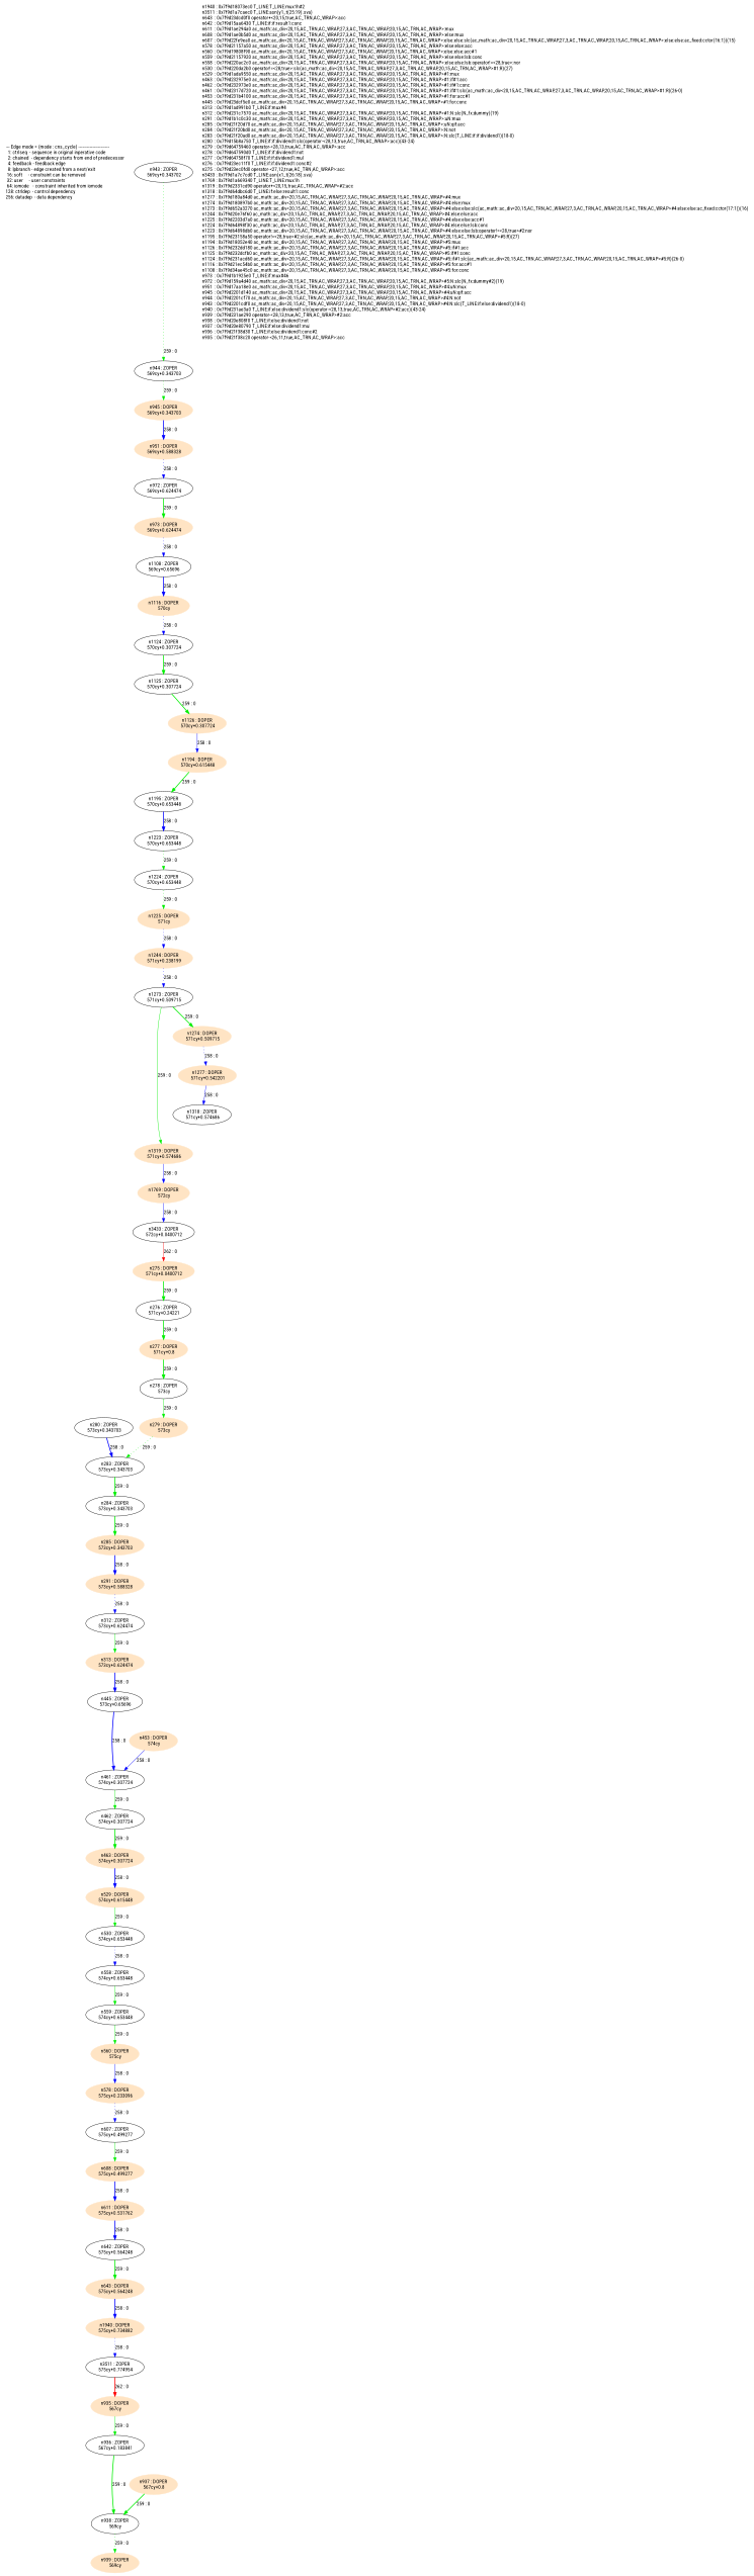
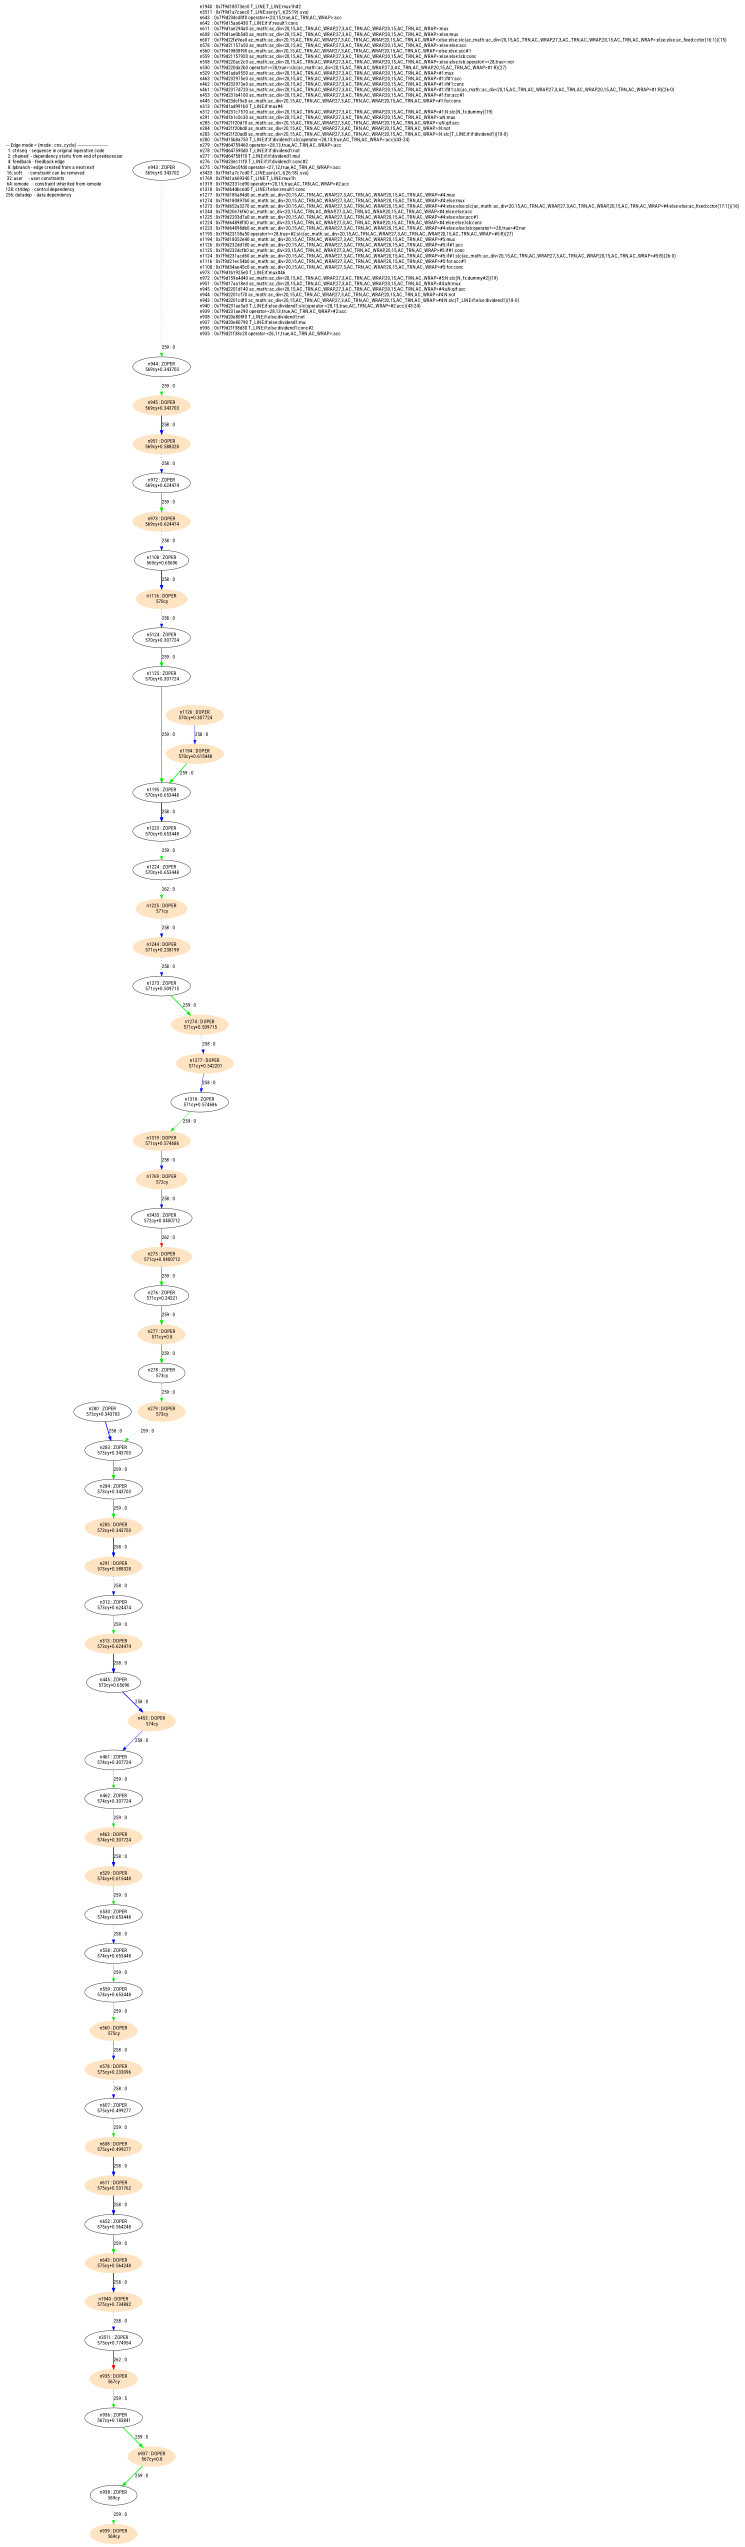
  digraph {
    fontname="Roboto Condensed"
    node [fontname="Roboto Condensed" shape=ellipse]
    edge [color=green2 fontname="Roboto Condensed" style=bold]
    n1 [label="--- Edge mode = (mode : cns_cycle) ----------------------\l  1: ctrlseq  - sequence in original inperative code     \l  2: chained  - dependency starts from end of predecessor\l  4: feedback - feedback edge                            \l  8: lpbranch - edge created from a next/exit            \l 16: soft     - constraint can be removed                \l 32: user     - user constraints                         \l 64: iomode   - constraint inherited from iomode         \l128: ctrldep  - control dependency                       \l256: datadep  - data dependency                          \l" labeljust=left shape=none]
    n2 [color=bisque label="n1940 : DOPER\n 575cy+0.734882\n" style=filled]
    n3 [label="n3511 : ZOPER\n 575cy+0.774954\n"]
    n4 [color=bisque label="n935 : DOPER\n 567cy\n" style=filled]
    n5 [label="n936 : ZOPER\n 567cy+0.183841\n"]
    n6 [color=bisque label="n643 : DOPER\n 575cy+0.564248\n" style=filled]
-   n7 [label="n642 : ZOPER\n 575cy+0.564248\n"]
+   n7 [label="n652 : ZOPER\n 575cy+0.564248\n"]
    n8 [color=bisque label="n611 : DOPER\n 575cy+0.531762\n" style=filled]
    n9 [color=bisque label="n608 : DOPER\n 575cy+0.499277\n" style=filled]
    n10 [label="n607 : ZOPER\n 575cy+0.499277\n"]
    n11 [color=bisque label="n578 : DOPER\n 575cy+0.233096\n" style=filled]
    n12 [color=bisque label="n560 : DOPER\n 575cy\n" style=filled]
    n13 [label="n559 : ZOPER\n 574cy+0.653448\n"]
    n14 [label="n558 : ZOPER\n 574cy+0.653448\n"]
    n15 [label="n530 : ZOPER\n 574cy+0.653448\n"]
    n16 [color=bisque label="n529 : DOPER\n 574cy+0.615448\n" style=filled]
    n17 [color=bisque label="n463 : DOPER\n 574cy+0.307724\n" style=filled]
    n18 [label="n462 : ZOPER\n 574cy+0.307724\n"]
    n19 [label="n461 : ZOPER\n 574cy+0.307724\n"]
    n20 [color=bisque label="n453 : DOPER\n 574cy\n" style=filled]
    n21 [label="n445 : ZOPER\n 573cy+0.65696\n"]
    n22 [color=bisque label="n313 : DOPER\n 573cy+0.624474\n" style=filled]
    n23 [label="n312 : ZOPER\n 573cy+0.624474\n"]
    n24 [color=bisque label="n291 : DOPER\n 573cy+0.588328\n" style=filled]
    n25 [color=bisque label="n285 : DOPER\n 573cy+0.343703\n" style=filled]
    n26 [label="n284 : ZOPER\n 573cy+0.343703\n"]
    n27 [label="n283 : ZOPER\n 573cy+0.343703\n"]
    n28 [label="n280 : ZOPER\n 573cy+0.343703\n"]
    n29 [color=bisque label="n279 : DOPER\n 573cy\n" style=filled]
    n30 [label="n278 : ZOPER\n 573cy\n"]
    n31 [color=bisque label="n277 : DOPER\n 571cy+0.8\n" style=filled]
    n32 [label="n276 : ZOPER\n 571cy+0.24221\n"]
    n33 [color=bisque label="n275 : DOPER\n 571cy+0.0400712\n" style=filled]
    n34 [label="n3433 : ZOPER\n 572cy+0.0400712\n"]
    n35 [color=bisque label="n1769 : DOPER\n 572cy\n" style=filled]
    n36 [color=bisque label="n1319 : DOPER\n 571cy+0.574686\n" style=filled]
    n37 [label="n1318 : ZOPER\n 571cy+0.574686\n"]
    n38 [color=bisque label="n1277 : DOPER\n 571cy+0.542201\n" style=filled]
    n39 [color=bisque label="n1274 : DOPER\n 571cy+0.509715\n" style=filled]
    n40 [label="n1273 : ZOPER\n 571cy+0.509715\n"]
    n41 [color=bisque label="n1244 : DOPER\n 571cy+0.238199\n" style=filled]
    n42 [color=bisque label="n1225 : DOPER\n 571cy\n" style=filled]
    n43 [label="n1224 : ZOPER\n 570cy+0.653448\n"]
    n44 [label="n1223 : ZOPER\n 570cy+0.653448\n"]
    n45 [label="n1195 : ZOPER\n 570cy+0.653448\n"]
    n46 [color=bisque label="n1194 : DOPER\n 570cy+0.615448\n" style=filled]
    n47 [color=bisque label="n1126 : DOPER\n 570cy+0.307724\n" style=filled]
    n48 [label="n1125 : ZOPER\n 570cy+0.307724\n"]
-   n49 [label="n1124 : ZOPER\n 570cy+0.307724\n"]
+   n49 [label="n5124 : ZOPER\n 570cy+0.307724\n"]
    n50 [color=bisque label="n1116 : DOPER\n 570cy\n" style=filled]
    n51 [label="n1108 : ZOPER\n 569cy+0.65696\n"]
    n52 [color=bisque label="n973 : DOPER\n 569cy+0.624474\n" style=filled]
    n53 [label="n972 : ZOPER\n 569cy+0.624474\n"]
    n54 [color=bisque label="n951 : DOPER\n 569cy+0.588328\n" style=filled]
    n55 [color=bisque label="n945 : DOPER\n 569cy+0.343703\n" style=filled]
    n56 [label="n944 : ZOPER\n 569cy+0.343703\n"]
    n57 [label="n943 : ZOPER\n 569cy+0.343702\n"]
    n58 [color=bisque label="n939 : DOPER\n 569cy\n" style=filled]
    n59 [label="n938 : ZOPER\n 569cy\n"]
    n60 [color=bisque label="n937 : DOPER\n 567cy+0.8\n" style=filled]
    n61 [label="n1940 : 0x7f9d18073ec0 T_LINE:T_LINE:mux1h#2\ln3511 : 0x7f9d1a7caec0 T_LINE:asn(y1_t(25:19).sva)\ln643  : 0x7f9d23dcd0f0 operator+<20,15,true,AC_TRN,AC_WRAP>:acc\ln642  : 0x7f9d15aa6430 T_LINE:if:if:result1:conc\ln611  : 0x7f9d1ae294a0 ac_math::ac_div<20,15,AC_TRN,AC_WRAP,27,3,AC_TRN,AC_WRAP,20,15,AC_TRN,AC_WRAP>:mux\ln608  : 0x7f9d1ae0b5d0 ac_math::ac_div<20,15,AC_TRN,AC_WRAP,27,3,AC_TRN,AC_WRAP,20,15,AC_TRN,AC_WRAP>:else:mux\ln607  : 0x7f9d22fe9ea0 ac_math::ac_div<20,15,AC_TRN,AC_WRAP,27,3,AC_TRN,AC_WRAP,20,15,AC_TRN,AC_WRAP>:else:else:slc(ac_math::ac_div<20,15,AC_TRN,AC_WRAP,27,3,AC_TRN,AC_WRAP,20,15,AC_TRN,AC_WRAP>:else:else:ac_fixed:cctor(16:1))(15)\ln578  : 0x7f9d21157a50 ac_math::ac_div<20,15,AC_TRN,AC_WRAP,27,3,AC_TRN,AC_WRAP,20,15,AC_TRN,AC_WRAP>:else:else:acc\ln560  : 0x7f9d19808f90 ac_math::ac_div<20,15,AC_TRN,AC_WRAP,27,3,AC_TRN,AC_WRAP,20,15,AC_TRN,AC_WRAP>:else:else:acc#1\ln559  : 0x7f9d21157920 ac_math::ac_div<20,15,AC_TRN,AC_WRAP,27,3,AC_TRN,AC_WRAP,20,15,AC_TRN,AC_WRAP>:else:else:lsb:conc\ln558  : 0x7f9d220ac2c0 ac_math::ac_div<20,15,AC_TRN,AC_WRAP,27,3,AC_TRN,AC_WRAP,20,15,AC_TRN,AC_WRAP>:else:else:lsb:operator!=<28,true>:nor\ln530  : 0x7f9d220da2b0 operator!=<28,true>:slc(ac_math::ac_div<20,15,AC_TRN,AC_WRAP,27,3,AC_TRN,AC_WRAP,20,15,AC_TRN,AC_WRAP>#1:R)(27)\ln529  : 0x7f9d1ada9550 ac_math::ac_div<20,15,AC_TRN,AC_WRAP,27,3,AC_TRN,AC_WRAP,20,15,AC_TRN,AC_WRAP>#1:mux\ln463  : 0x7f9d232975e0 ac_math::ac_div<20,15,AC_TRN,AC_WRAP,27,3,AC_TRN,AC_WRAP,20,15,AC_TRN,AC_WRAP>#1:if#1:acc\ln462  : 0x7f9d232973e0 ac_math::ac_div<20,15,AC_TRN,AC_WRAP,27,3,AC_TRN,AC_WRAP,20,15,AC_TRN,AC_WRAP>#1:if#1:conc\ln461  : 0x7f9d2317d720 ac_math::ac_div<20,15,AC_TRN,AC_WRAP,27,3,AC_TRN,AC_WRAP,20,15,AC_TRN,AC_WRAP>#1:if#1:slc(ac_math::ac_div<20,15,AC_TRN,AC_WRAP,27,3,AC_TRN,AC_WRAP,20,15,AC_TRN,AC_WRAP>#1:R)(26-0)\ln453  : 0x7f9d231b4100 ac_math::ac_div<20,15,AC_TRN,AC_WRAP,27,3,AC_TRN,AC_WRAP,20,15,AC_TRN,AC_WRAP>#1:for:acc#1\ln445  : 0x7f9d23dcf5e0 ac_math::ac_div<20,15,AC_TRN,AC_WRAP,27,3,AC_TRN,AC_WRAP,20,15,AC_TRN,AC_WRAP>#1:for:conc\ln313  : 0x7f9d1ad991b0 T_LINE:if:mux#4\ln312  : 0x7f9d231c7570 ac_math::ac_div<20,15,AC_TRN,AC_WRAP,27,3,AC_TRN,AC_WRAP,20,15,AC_TRN,AC_WRAP>#1:N:slc(N_fx:dummy)(19)\ln291  : 0x7f9d1b1c0c30 ac_math::ac_div<20,15,AC_TRN,AC_WRAP,27,3,AC_TRN,AC_WRAP,20,15,AC_TRN,AC_WRAP>:uN:mux\ln285  : 0x7f9d21f20d70 ac_math::ac_div<20,15,AC_TRN,AC_WRAP,27,3,AC_TRN,AC_WRAP,20,15,AC_TRN,AC_WRAP>:uN:qif:acc\ln284  : 0x7f9d21f20bd0 ac_math::ac_div<20,15,AC_TRN,AC_WRAP,27,3,AC_TRN,AC_WRAP,20,15,AC_TRN,AC_WRAP>:N:not\ln283  : 0x7f9d21f20ad0 ac_math::ac_div<20,15,AC_TRN,AC_WRAP,27,3,AC_TRN,AC_WRAP,20,15,AC_TRN,AC_WRAP>:N:slc(T_LINE:if:if:dividend1)(18-0)\ln280  : 0x7f9d15b8a750 T_LINE:if:if:dividend1:slc(operator-<28,13,true,AC_TRN,AC_WRAP>:acc)(43-24)\ln279  : 0x7f9d64759460 operator-<28,13,true,AC_TRN,AC_WRAP>:acc\ln278  : 0x7f9d647590d0 T_LINE:if:if:dividend1:not\ln277  : 0x7f9d64758f70 T_LINE:if:if:dividend1:mul\ln276  : 0x7f9d23ec11f0 T_LINE:if:if:dividend1:conc#2\ln275  : 0x7f9d23ec0fd0 operator-<27,12,true,AC_TRN,AC_WRAP>:acc\ln3433 : 0x7f9d1a7c7cd0 T_LINE:asn(x1_t(26:18).sva)\ln1769 : 0x7f9d1a669340 T_LINE:T_LINE:mux1h\ln1319 : 0x7f9d2331cd90 operator+<20,15,true,AC_TRN,AC_WRAP>#2:acc\ln1318 : 0x7f9d64dbc6d0 T_LINE:if:else:result1:conc\ln1277 : 0x7f9d180a84d0 ac_math::ac_div<20,15,AC_TRN,AC_WRAP,27,3,AC_TRN,AC_WRAP,20,15,AC_TRN,AC_WRAP>#4:mux\ln1274 : 0x7f9d180897b0 ac_math::ac_div<20,15,AC_TRN,AC_WRAP,27,3,AC_TRN,AC_WRAP,20,15,AC_TRN,AC_WRAP>#4:else:mux\ln1273 : 0x7f9d652a3270 ac_math::ac_div<20,15,AC_TRN,AC_WRAP,27,3,AC_TRN,AC_WRAP,20,15,AC_TRN,AC_WRAP>#4:else:else:slc(ac_math::ac_div<20,15,AC_TRN,AC_WRAP,27,3,AC_TRN,AC_WRAP,20,15,AC_TRN,AC_WRAP>#4:else:else:ac_fixed:cctor(17:1))(16)\ln1244 : 0x7f9d20e76f60 ac_math::ac_div<20,15,AC_TRN,AC_WRAP,27,3,AC_TRN,AC_WRAP,20,15,AC_TRN,AC_WRAP>#4:else:else:acc\ln1225 : 0x7f9d2203d7a0 ac_math::ac_div<20,15,AC_TRN,AC_WRAP,27,3,AC_TRN,AC_WRAP,20,15,AC_TRN,AC_WRAP>#4:else:else:acc#1\ln1224 : 0x7f9d64898f30 ac_math::ac_div<20,15,AC_TRN,AC_WRAP,27,3,AC_TRN,AC_WRAP,20,15,AC_TRN,AC_WRAP>#4:else:else:lsb:conc\ln1223 : 0x7f9d64898db0 ac_math::ac_div<20,15,AC_TRN,AC_WRAP,27,3,AC_TRN,AC_WRAP,20,15,AC_TRN,AC_WRAP>#4:else:else:lsb:operator!=<28,true>#2:nor\ln1195 : 0x7f9d23158a50 operator!=<28,true>#2:slc(ac_math::ac_div<20,15,AC_TRN,AC_WRAP,27,3,AC_TRN,AC_WRAP,20,15,AC_TRN,AC_WRAP>#5:R)(27)\ln1194 : 0x7f9d18052e40 ac_math::ac_div<20,15,AC_TRN,AC_WRAP,27,3,AC_TRN,AC_WRAP,20,15,AC_TRN,AC_WRAP>#5:mux\ln1126 : 0x7f9d232dd180 ac_math::ac_div<20,15,AC_TRN,AC_WRAP,27,3,AC_TRN,AC_WRAP,20,15,AC_TRN,AC_WRAP>#5:if#1:acc\ln1125 : 0x7f9d232dcfb0 ac_math::ac_div<20,15,AC_TRN,AC_WRAP,27,3,AC_TRN,AC_WRAP,20,15,AC_TRN,AC_WRAP>#5:if#1:conc\ln1124 : 0x7f9d231acd60 ac_math::ac_div<20,15,AC_TRN,AC_WRAP,27,3,AC_TRN,AC_WRAP,20,15,AC_TRN,AC_WRAP>#5:if#1:slc(ac_math::ac_div<20,15,AC_TRN,AC_WRAP,27,3,AC_TRN,AC_WRAP,20,15,AC_TRN,AC_WRAP>#5:R)(26-0)\ln1116 : 0x7f9d21ec54b0 ac_math::ac_div<20,15,AC_TRN,AC_WRAP,27,3,AC_TRN,AC_WRAP,20,15,AC_TRN,AC_WRAP>#5:for:acc#1\ln1108 : 0x7f9d34ae45c0 ac_math::ac_div<20,15,AC_TRN,AC_WRAP,27,3,AC_TRN,AC_WRAP,20,15,AC_TRN,AC_WRAP>#5:for:conc\ln973  : 0x7f9d1b1925e0 T_LINE:if:mux#46\ln972  : 0x7f9d159a4d40 ac_math::ac_div<20,15,AC_TRN,AC_WRAP,27,3,AC_TRN,AC_WRAP,20,15,AC_TRN,AC_WRAP>#5:N:slc(N_fx:dummy#2)(19)\ln951  : 0x7f9d17aa18e0 ac_math::ac_div<20,15,AC_TRN,AC_WRAP,27,3,AC_TRN,AC_WRAP,20,15,AC_TRN,AC_WRAP>#4:uN:mux\ln945  : 0x7f9d2201d140 ac_math::ac_div<20,15,AC_TRN,AC_WRAP,27,3,AC_TRN,AC_WRAP,20,15,AC_TRN,AC_WRAP>#4:uN:qif:acc\ln944  : 0x7f9d2201cf70 ac_math::ac_div<20,15,AC_TRN,AC_WRAP,27,3,AC_TRN,AC_WRAP,20,15,AC_TRN,AC_WRAP>#4:N:not\ln943  : 0x7f9d2201cdf0 ac_math::ac_div<20,15,AC_TRN,AC_WRAP,27,3,AC_TRN,AC_WRAP,20,15,AC_TRN,AC_WRAP>#4:N:slc(T_LINE:if:else:dividend1)(18-0)\ln940  : 0x7f9d231ae3a0 T_LINE:if:else:dividend1:slc(operator-<28,13,true,AC_TRN,AC_WRAP>#2:acc)(43-24)\ln939  : 0x7f9d231ae290 operator-<28,13,true,AC_TRN,AC_WRAP>#2:acc\ln938  : 0x7f9d20e808f0 T_LINE:if:else:dividend1:not\ln937  : 0x7f9d20e80790 T_LINE:if:else:dividend1:mul\ln936  : 0x7f9d21f38d30 T_LINE:if:else:dividend1:conc#2\ln935  : 0x7f9d21f38c20 operator-<26,11,true,AC_TRN,AC_WRAP>:acc\l" labeljust=left shape=none]
    n2 -> n3 [color=blue label="258 : 0" style=dotted]
    n3 -> n4 [color=red label="262 : 0"]
-   n4 -> n5 [label="259 : 0" style=solid]
-   n5 -> n59 [label="259 : 0"]
+   n4 -> n5 [label="259 : 5" style=solid]
+   n5 -> n60 [label="259 : 0"]
    n6 -> n2 [color=blue label="258 : 0"]
    n7 -> n6 [label="259 : 0"]
    n8 -> n7 [color=blue label="258 : 0"]
    n9 -> n8 [color=blue label="258 : 0"]
    n10 -> n9 [label="259 : 0" style=solid]
    n11 -> n10 [color=blue label="258 : 0" style=dotted]
    n12 -> n11 [color=blue label="258 : 0" style=solid]
    n13 -> n12 [label="259 : 0" style=solid]
    n14 -> n13 [label="259 : 0" style=solid]
    n15 -> n14 [color=blue label="258 : 0" style=dotted]
    n16 -> n15 [label="259 : 0" style=solid]
    n17 -> n16 [color=blue label="258 : 0"]
-   n18 -> n17 [label="259 : 0"]
+   n18 -> n17 [label="259 : 0" style=solid]
    n19 -> n18 [label="259 : 0" style=solid]
    n20 -> n19 [color=blue label="258 : 0" style=solid]
-   n21 -> n19 [color=blue label="258 : 0"]
+   n21 -> n20 [color=blue label="258 : 0"]
    n22 -> n21 [color=blue label="258 : 0"]
    n23 -> n22 [label="259 : 0" style=solid]
    n24 -> n23 [color=blue label="258 : 0" style=dotted]
    n25 -> n24 [color=blue label="258 : 0"]
    n26 -> n25 [label="259 : 0"]
    n27 -> n26 [label="259 : 0"]
    n28 -> n27 [color=blue label="258 : 0"]
    n29 -> n27 [label="259 : 0" style=dotted]
    n30 -> n29 [label="259 : 0" style=solid]
    n31 -> n30 [label="259 : 0"]
    n32 -> n31 [label="259 : 0"]
    n33 -> n32 [label="259 : 0"]
    n34 -> n33 [color=red label="262 : 0" style=solid]
    n35 -> n34 [color=blue label="258 : 0" style=solid]
    n36 -> n35 [color=blue label="258 : 0" style=solid]
-   n40 -> n36 [label="259 : 0" style=solid]
+   n37 -> n36 [label="259 : 0" style=solid]
    n38 -> n37 [color=blue label="258 : 0" style=solid]
    n39 -> n38 [color=blue label="258 : 0" style=dotted]
    n40 -> n39 [label="259 : 0"]
    n41 -> n40 [color=blue label="258 : 0" style=dotted]
    n42 -> n41 [color=blue label="258 : 0" style=dotted]
-   n43 -> n42 [label="259 : 0" style=dotted]
+   n43 -> n42 [label="262 : 0" style=dotted]
    n44 -> n43 [label="259 : 0" style=dotted]
    n45 -> n44 [color=blue label="258 : 0"]
    n46 -> n45 [label="259 : 0"]
    n47 -> n46 [color=blue label="258 : 0" style=solid]
-   n48 -> n47 [label="259 : 0"]
+   n48 -> n45 [label="259 : 0"]
    n49 -> n48 [label="259 : 0"]
    n50 -> n49 [color=blue label="258 : 0" style=dotted]
    n51 -> n50 [color=blue label="258 : 0"]
    n52 -> n51 [color=blue label="258 : 0" style=dotted]
    n53 -> n52 [label="259 : 0"]
    n54 -> n53 [color=blue label="258 : 0" style=dotted]
    n55 -> n54 [color=blue label="258 : 0"]
    n56 -> n55 [label="259 : 0" style=dotted]
    n57 -> n56 [label="259 : 0" style=dotted]
    n59 -> n58 [label="259 : 0" style=dotted]
    n60 -> n59 [label="259 : 0"]
  }
